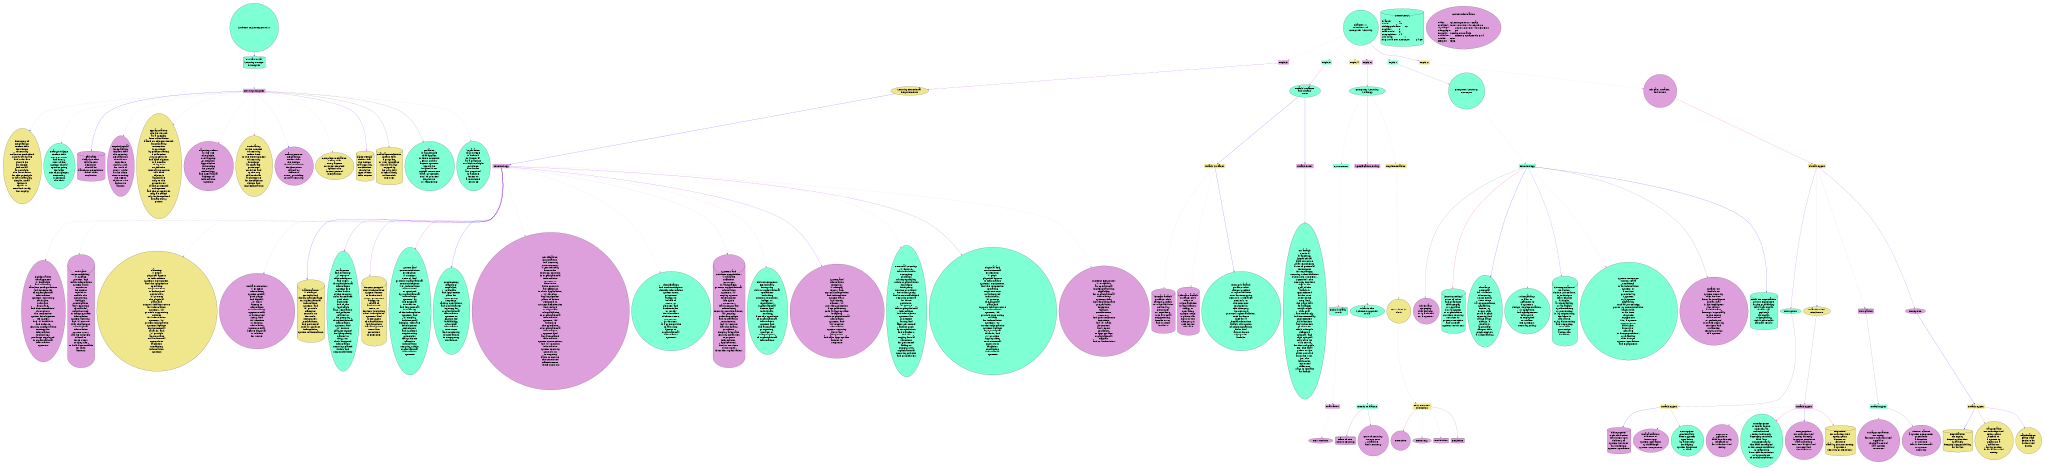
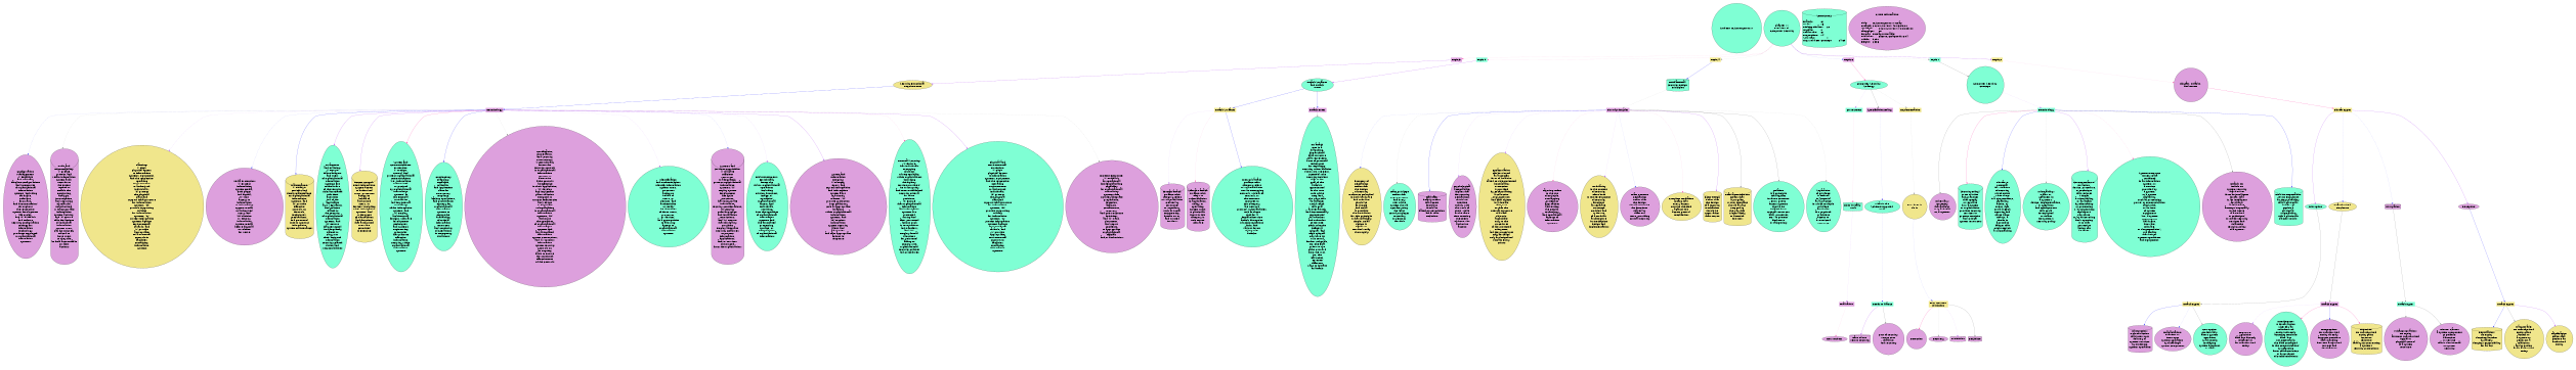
  digraph {
    node [fillcolor=plum fontsize=20 shape=ellipse style=filled]
    edge [color=gray40 constraint=true style=solid]
    n1 [fillcolor=aquamarine label="Student: ICSAnonymous17" shape=circle]
    n2 [label="Attack Types\n" shape=none]
    n3 [label="Exposure: \nSensitive \ndata are directly \nreleased to \nan unauthorized \nentity." shape=circle]
    n4 [fillcolor=aquamarine label="Interference: \nA threat action \nwhereby an \nunauthorized \nentity indirectly \naccesses sensitive \ndata (but \nnot necessarily \nthe data contained \nin the communication) \nby reasoning \nfrom characteristics \nor by-products \nof communications.\n"]
    n5 [label="Interception: \nAn unauthorized \nentity directly \naccesses sensitive \ndata traveling \nbetween authorized \nsources and \ndestinations." shape=circle]
    n6 [fillcolor=khaki label="Intrusion: \nAn unauthorized \nentity gains \naccess to \nsensitive \ndata by circumventing \na system’s \nsecurity protections. \n" shape=cylinder]
    n7 [fillcolor=khaki label="Threat Types\n" shape=none]
    n8 [fillcolor=aquamarine label=Disruption]
    n9 [fillcolor=khaki label="Unauthorized \nDisclosure"]
    n10 [label=Usurpation shape=cylinder]
    n11 [label=Deception]
    n12 [fillcolor=khaki label="Attack Types\n" shape=none]
    n13 [fillcolor=aquamarine label="Attack Types\n" shape=none]
    n14 [fillcolor=khaki label="Attack Types\n" shape=none]
    n15 [label="Obstruction: \nA threat action \nthat interrupts \ndelivery of \nsystem services \nby hindering \nsystem operation.\n" shape=cylinder]
    n16 [label="Incapacitation: \nPrevents or \ninterrupts \nsystem operation \nby disablinga \nsystem component.\n"]
    n17 [fillcolor=aquamarine label="Corruption: \nUndesirably \nalters system \noperation \nby adversely \nmodifying \nsystem functions \nor data."]
    n18 [label=Terminology shape=none]
    n19 [label="Configuration \nManagement: \n(i) Establish \nand maintain \nbaseline configurations \nand inventories \nof organizational \ninformation \nsystems (including \nhardware, \nsoftware, \nfirmware, \nand documentation) \nthroughout \nthe respective \nsystem development \nlife cycles; \nand (ii) establish \nand enforce \nsecurity configuration \nsettings for \ninformation \ntechnology \nproducts employed \nin organizational \ninformation \nsystems."]
    n20 [label="Audit and \nAccountability: \n(i) Create, \nprotect, and \nretain information \nsystem audit \nrecords to \nthe extent \nneeded to \nenable the \nmonitoring, \nanalysis, \ninvestigation, \nand reporting \nof unlawful, \nunauthorized, \nor inappropriate \ninformation \nsystem activity; \nand (ii) ensure \nthat the actions \nof individual \ninformation \nsystem users \ncan be uniquely \ntraced to \nthose users \nso they can \nbe held accountable \nfor their \nactions." shape=cylinder]
    n21 [fillcolor=khaki label="Planning: \n(i) Limit \nphysical access \nto information \nsystems, equipment, \nand the respective \noperating \nenvironments \nto authorized \nindividuals; \n(ii) protect \nthe physical \nplant and \nsupport infrastructure \nfor information \nsystems; (iii) \nprovide supporting \nutilities \nfor information \nsystems; (iv) \nprotect information \nsystems against \nenvironmental \nhazards; and \n(v) provide \nappropriate \nenvironmental \ncontrols in \nfacilities \ncontaining \ninformation \nsystems." shape=circle]
    n22 [label="Media Protection: \n(i) Protect \ninformation \nsystem media, \nboth paper \nand digital; \n(ii) limit \naccess to \ninformation \non information \nsystem media \nto authorized \nusers; and \n(iii) sanitize \nor destroy \ninformation \nsystem media \nbefore disposal \nor release \nfor reuse.\n" shape=circle]
    n23 [fillcolor=khaki label="Maintenance: \n(i) Perform \nperiodic and \ntimely maintenance \non organizational \ninformation \nsystems; and \n(ii) provide \neffective \ncontrols on \nthe tools, \ntechniques, \nmechanisms, \nand personnel \nused to conduct \ninformation \nsystem maintenance.\n" shape=cylinder]
    n24 [fillcolor=aquamarine label="Awareness \nand Training: \n(i) Ensure \nthat managers \nand users \nof organizational \ninformation \nsystems are \nmade aware \nof the security \nrisks associated \nwith their \nactivities \nand of the \napplicable \nlaws, regulation, \nand policies \nrelated to \nthe security \nof organizational \ninformation \nsystems; and \n(ii) ensure \nthat personnel \nare adequately \ntrained to \ncarry out \ntheir assigned \ninformation \nsecurity-related \nduties and \nresponsibilities."]
    n25 [fillcolor=khaki label="Access Control: \nLimit information \nsystem access \nto authorized \nusers, processes \nacting on \nbehalf of \nauthorized \nusers, or \ndevices (including \nother information \nsystems) and \nto the types \nof transactions \nand functions \nthat authorized \nusers are \npermitted \nto exercise. \n" shape=cylinder]
    n26 [fillcolor=aquamarine label="System and \nCommunications \nProtection: \n(i) Monitor, \ncontrol, and \nprotect organizational \ncommunications \n(i.e., information \ntransmitted \nor received \nby organizational \ninformation \nsystems) at \nthe external \nboundaries \nand key internal \nboundaries \nof the information \nsystems; and \n(ii) employ \narchitectural \ndesigns, software \ndevelopment \ntechniques, \nand systems \nengineering \nprinciples \nthat promote \neffective \ninformation \nsecurity within \norganizational \ninformation \nsystems."]
    n27 [fillcolor=aquamarine label="Contingency \nPlanning: \nEstablish, \nmaintain, \nand implement \nplans for \nemergency \nresponse, \nbackup operations, \nand postdisaster \nrecovery for \norganizational \ninformation \nsystems to \nensure the \navailability \nof critical \ninformation \nresources \nand continuity \nof operations \nin emergency \nsituations."]
    n28 [label="Certification, \nAccredation, \nand Security \nAssessments: \n(i) Periodically \nassess the \nsecurity controls \nin organizational \ninformation \nsystems to \ndetermine \nif the controls \nare effective \nin their application; \n(ii) develop \nand implement \nplans of action \ndesigned to \ncorrect deficiencies \nand reduce \nor eliminate \nvulnerabilities \nin organizational \ninformation \nsystems; (iii) \nauthorize \nthe operation \nof organizational \ninformation \nsystems and \nany associated \ninformation \nsystem connections; \nand (iv) monitor \ninformation \nsystem security \ncontrols on \nan ongoing \nbasis to ensure \nthe continued \neffectiveness \nof the controls.\n" shape=circle]
    n29 [fillcolor=aquamarine label="Identification \nand Authentication: \nIdentify information \nsystem users, \nprocesses \nacting on \nbehalf of \nusers, or \ndevices, and \nauthenticate \n(or verify) \nthe identities \nof those users, \nprocesses, \nor devices, \nas a prerequisite \nto allowing \naccess to \norganizational \ninformation \nsystems." shape=circle]
    n30 [label="Systems and \nServices Acquisition: \n(i) Allocate \nsufficient \nresources \nto adequately \nprotect organizational \ninformation \nsystems; (ii) \nemploy system \ndevelopment \nlife cycle \nprocesses \nthat incorporate \ninformation \nsecurity considerations; \n(iii) employ \nsoftware usage \nand installation \nrestrictions; \nand (iv) ensure \nthat thirdparty \nproviders \nemploy adequate \nsecurity measures \nto protect \ninformation, \napplications, \nand/or services \noutsourced \nfrom the organization.\n" shape=cylinder]
    n31 [fillcolor=aquamarine label="Risk Assessment: \nPeriodically \nassess the \nrisk to organizational \noperations \n(including \nmission, functions, \nimage, or \nreputation), \norganizational \nassets, and \nindividuals, \nresulting \nfrom the operation \nof organizational \ninformation \nsystems and \nthe associated \nprocessing, \nstorage, or \ntransmission \nof organizational \ninformation."]
    n32 [label="System and \nInformation \nIntegrity: \n(i) Identify, \nreport, and \ncorrect information \nand information \nsystem flaws \nin a timely \nmanner; (ii) \nprovide protection \nfrom malicious \ncode at appropriate \nlocations \nwithin organizational \ninformation \nsystems; and \n(iii) monitor \ninformation \nsystem security \nalerts and \nadvisories \nand take appropriate \nactions in \nresponse." shape=circle]
    n33 [fillcolor=aquamarine label="Personal Security: \n(i) Ensure \nthat individuals \noccupying \npositions \nof responsibility \nwithin organizations \n(including \nthird-party \nservice providers) \nare trustworthy \nand meet established \nsecurity criteria \nfor those \npositions; \n(ii) ensure \nthat organizational \ninformation \nand information \nsystems are \nprotected \nduring and \nafter personnel \nactions such \nas terminations \nand transfers; \nand (iii) \nemploy formal \nsanctions \nfor personnel \nfailing to \ncomply with \norganizational \nsecurity policies \nand procedures.\n"]
    n34 [fillcolor=aquamarine label="Physical and \nEnvironmental \nProtection: \n(i) Limit \nphysical access \nto information \nsystems, equipment, \nand the respective \noperating \nenvironments \nto authorized \nindividuals; \n(ii) protect \nthe physical \nplant and \nsupport infrastructure \nfor information \nsystems; (iii) \nprovide supporting \nutilities \nfor information \nsystems; (iv) \nprotect information \nsystems against \nenvironmental \nhazards; and \n(v) provide \nappropriate \nenvironmental \ncontrols in \nfacilities \ncontaining \ninformation \nsystems." shape=circle]
    n35 [label="Incident Response: \n(i) Establish \nan operational \nincident-handling \ncapability \nfor organizational \ninformation \nsystems that \nincludes adequate \npreparation, \ndetection, \nanalysis, \ncontainment, \nrecovery, \nand user-response \nactivities; \nand (ii) track, \ndocument, \nand report \nincidents \nto appropriate \norganizational \nofficials \nand/or authorities.\n" shape=circle]
    n36 [fillcolor=aquamarine label=Terminology shape=none]
    n37 [label="Adversary: \nAn entity \nthat attacks, \nor is a threat \nto, a system. \n" shape=circle]
    n38 [fillcolor=aquamarine label="Security Policy: \nA set of rules \nand practices \nthat specify \nor regulate \nhow a system \nor organization \nprovides security \nservices to \nprotect sensitive \nand critical \nsystem resources.\n" shape=cylinder]
    n39 [fillcolor=aquamarine label="Threat: A \npotential \nfor violation \nof security, \nwhich exists \nwhen there \nis a circumstance, \ncapability, \naction, or \nevent, that \ncould breach \nsecurity and \ncause harm. \nThat is, a \nthreat is \na possible \ndanger that \nmight exploit \na vulnerability.\n"]
    n40 [fillcolor=aquamarine label="Vulnerability: \nA flaw or \nweakness in \na system’s \ndesign, implementation, \nor operation \nand management \nthat could \nbe exploited \nto violate \nthe system’s \nsecurity policy.\n"]
    n41 [fillcolor=aquamarine label="Countermeasure: \nAn action, \ndevice, procedure, \nor technique \nthat reduces \na threat, \na vulnerability, \nor an attack \nby eliminating \nor preventing \nit, by minimizing \nthe harm it \ncan cause, \nor by discovering \nand reporting \nit so that \ncorrective \naction can \nbe taken. \n" shape=cylinder]
    n42 [fillcolor=aquamarine label="System Resource \n(Asset): Data \ncontained \nin an information \nsystem; or \na service \nprovided by \na system; \nor a system \ncapability, \nsuch as processing \npower or communication \nbandwidth; \nor an item \nof system \nequipment \n(i.e., a system \ncomponent— \nhardware, \nfirmware, \nsoftware, \nor documentation); \nor a facility \nthat houses \nsystem operations \nand equipment. \n" shape=circle]
    n43 [label="Attack: An \nassault on \nsystem security \nthat derives \nfrom an intelligent \nthreat; that \nis, an intelligent \nact that is \na deliberate \nattempt (especially \nin the sense \nof a method \nor technique) \nto evade security \nservices and \nviolatethe \nsecurity policy \nof a system.\n" shape=circle]
    n44 [fillcolor=aquamarine label="Risk: An expectation \nof loss expressed \nas the probability \nthat a particular \nthreat will \nexploit a \nparticular \nvulnerability \nwith a particular \nharmful result. \n" shape=cylinder]
    n45 [fillcolor=aquamarine label="Chapter 1: \nOverview of \nComputer Security\n" shape=circle]
    n46 [label="Topic 3" shape=none]
    n47 [fillcolor=aquamarine label="Topic 5" shape=none]
    n48 [fillcolor=khaki label="Topic 4" shape=none]
    n49 [label="Topic 6" shape=none]
    n50 [fillcolor=aquamarine label="Topic 1" shape=none]
    n51 [fillcolor=khaki label="Topic 2" shape=none]
    n52 [fillcolor=khaki label="Security Functional \nRequirements"]
    n53 [fillcolor=aquamarine label="Attack Surfaces \nand Attack \nTrees"]
    n54 [fillcolor=aquamarine label="Fundamental \nSecurity Design \nPrinciples" shape=cylinder]
    n55 [fillcolor=aquamarine label="Computer Security \nStrategy"]
    n56 [fillcolor=aquamarine label="Computer Secuirty \nConcepts" shape=circle]
    n57 [label="Threats, Attacks, \nand Assets\n" shape=circle]
    n58 [fillcolor=khaki label="Four Courses \nof Asction\n" shape=none]
    n59 [label=Detection shape=circle]
    n60 [label=Recovery]
    n61 [label=Prevention shape=cylinder]
    n62 [label=Response shape=cylinder]
    n63 [fillcolor=khaki label="Repudiation: \nAn entity \ndeceives another \nby falsely \ndenying responsibility \nfor an act.\n" shape=cylinder]
    n64 [fillcolor=khaki label="Masquerade: \nAn unauthorized \nentity gains \naccess to \na system or \nperforms a \nmalicious \nact by posing \nas an authorized \nentity." shape=circle]
    n65 [fillcolor=khaki label="Falsification: \nFalse data \ndecieve an \nauthorized \nentity" shape=circle]
    n66 [fillcolor=aquamarine label=Correctness shape=none]
    n67 [label="Specification/Policy" shape=none]
    n68 [fillcolor=khaki label=Implementation shape=none]
    n69 [fillcolor=aquamarine label="Does it really \nwork" shape=cylinder]
    n70 [fillcolor=aquamarine label="What is the \nScheme supposed \nto do"]
    n71 [fillcolor=khaki label="How does it \ndo it" shape=circle]
    n72 [label=Evaluation shape=none]
    n73 [fillcolor=aquamarine label="Needs to blance\n" shape=none]
    n74 [label="List of principles\n" shape=none]
    n75 [fillcolor=khaki label="Economy of \nmechanism \nmeans that \nthe design \nof security \nmeasures embodied \nin both hardware \nand software \nshould be \nas simple \nand small \nas possible. \nThe motivation \nfor this principle \nis that relatively \nsimple, small \ndesign is \neasier to \ntest and verify \nthoroughly."]
    n76 [fillcolor=aquamarine label="Least privilege \nmeans that \nevery process \nand every \nuser of the \nsystem should \noperate using \nthe least \nset of privileges \nnecessary \nto perform \nthe task."]
    n77 [label="Fail-safe \ndefault means \nthat access \ndecisions \nshould be \nbased on permission \nrather than \nexclusion." shape=cylinder]
    n78 [label="Psychological \nacceptability \nimplies that \nthe security \nmechanisms \nshould not \ninterfere \nunduly with \nthe work of \nusers, while \nat the same \ntime meeting \nthe needs \nof those who \nauthorize \naccess."]
    n79 [fillcolor=khaki label="Encapsulation \ncan be viewed \nas a specific \nform of isolation \nbased on objectoriented \nfunctionality. \nProtection \nis provided \nby encapsulating \na collection \nof procedures \nand data objects \nin a domain \nof its own \nso that the \ninternal structure \nof a data \nobject is \naccessible \nonly to the \nprocedures \nof the protected \nsubsystem \nand the procedures \nmay be called \nonly at designated \ndomain entry \npoints."]
    n80 [label="Layering refers \nto the use \nof multiple, \noverlapping \nprotection \napproaches \naddressing \nthe people, \ntechnology, \nand operational \naspects of \ninformation \nsystems." shape=circle]
    n81 [fillcolor=khaki label="Modularity \nin the context \nof security \nrefers both \nto the development \nof security \nfunctions \nas separate, \nprotected \nmodules and \nto the use \nof a modular \narchitecture \nfor mechanism \ndesign and \nimplementation."]
    n82 [label="Least common \nmechanism \nmeans that \nthe design \nshould minimize \nthe functions \nshared by \ndifferent \nusers, providing \nmutual security.\n" shape=circle]
    n83 [fillcolor=khaki label="Complete mediation \nmeans that \nevery access \nmust be checked \nagainst the \naccess control \nmechanism."]
    n84 [fillcolor=khaki label="Open design \nmeans that \nthe design \nof a security \nmechanism \nshould be \nopen rather \nthan secret.\n" shape=cylinder]
    n85 [fillcolor=khaki label="Least astonishment \nmeans that \na program \nor user interface \nshould always \nrespond in \nthe way that \nis least likely \nto astonish \nthe user." shape=cylinder]
    n86 [fillcolor=aquamarine label="Isolation \nis a principle \nthat applies \nin three contexts. \nFirst, public \naccess systems \nshould be \nisolated from \ncritical resources \n(data, processes, \netc.) to prevent \ndisclosure \nor tampering.\n" shape=circle]
    n87 [fillcolor=aquamarine label="Separation \nof privilege \nis defined \nin [SALT75] \nas a practice \nin which multiple \nprivilege \nattributes \nare required \nto achieve \naccess to \na restricted \nresource."]
    n88 [fillcolor=khaki label="Attack Surfaces\n" shape=none]
    n89 [label="Attack Trees\n" shape=none]
    n90 [label="Human attack \nsurface: This \ncategory refers \nto vulnerabilities \ncreated by \npersonnel \nor outsiders, \nsuch as social \nengineering, \nhuman error, \nand trusted \ninsiders." shape=cylinder]
    n91 [label="Software attack \nsurface: This \nrefers to \nvulnerabilities \nin application, \nutility, or \noperating \nsystem code. \nA particular \nfocus in this \ncategory is \nWeb server \nsoftware." shape=cylinder]
    n92 [fillcolor=aquamarine label="Network attack \nsurface: This \ncategory refers \nto vulnerabilities \nover an enterprise \nnetwork, wide-area \nnetwork, or \nthe Internet. \nIncluded in \nthis category \nare network \nprotocol vulnerabilities, \nsuch as those \nused for a \ndenial-of-service \nattack, disruption \nof communications \nlinks, and \nvarious forms \nof intruder \nattacks." shape=circle]
    n93 [fillcolor=aquamarine label="An attack \ntree is a \nbranching, \nhierarchical \ndata structure \nthat represents \na set of potential \ntechniques \nfor exploiting \nsecurity vulnerabilities \n[MAUW05, MOOR01, \nSCHN99]. The \nsecurity incident \nthat is the \ngoal of the \nattack is \nrepresented \nas the root \nnode of the \ntree, and \nthe ways that \nan attacker \ncould reach \nthat goal \nare iteratively \nand incrementally \nrepresented \nas branches \nand subnodes \nof the tree. \nEach subnode \ndefines a \nsubgoal, and \neach subgoal \nmay have its \nown set of \nfurther subgoals, \netc. The final \nnodes on the \npaths outward \nfrom the root, \ni.e., the \nleaf nodes, \nrepresent \ndifferent \nways to initiate \nan attack.\n"]
    n94 [label="Misappropriation: \nAn entity \nassumes unauthorized \nlogical or \nphysical control \nof a system \nresource." shape=circle]
    n95 [label="Misuse: Causes \na system component \nto perform \na function \nor service \nthat is detrimental \nto system \nsecurity."]
    n96 [label="New Actions\n"]
    n97 [label="Ease of use \nversus security\n" shape=cylinder]
    n98 [label="Cost of security \nversus cost \nof failure \nand recovery\n" shape=circle]
    n99 [Gsplines=true fillcolor=aquamarine label="STATISTICS\n\lBranch:		61\lNode:		75\lLinking Phrase:	22\lOrphan:		0\lLeaf Node:	61\lPreposition:	74\lSub Map:		1\lAvg Word Per Concept:	24.69\l" shape=cylinder]
    n100 [Gsplines=true label="CMAP Information\n\n\lTitle:	ICSAnonymous17.cmap\lCreated:	2020-12-07T07:40:03-05:00\lModified:	2020-12-07T07:40:03-05:00\lLanguage:	en\lFormat:	x-cmap/x-storable\lPublisher:	FIHMC CmapTools 6.04\lWidth:	5291\lHeight:	2336\l"]
    n2 -> n3 [color=purple style=dotted]
    n2 -> n4 [color=deeppink]
    n2 -> n5 [color=blue]
    n2 -> n6 [color=deeppink]
    n7 -> n8 [color=purple]
    n7 -> n9 [color=blue style=dotted]
    n7 -> n10 [color=blue style=dotted]
    n7 -> n11 [color=purple]
    n8 -> n12
    n9 -> n2
    n10 -> n13
    n11 -> n14 [color=blue]
    n12 -> n15 [color=blue]
    n12 -> n16 [color=blue style=dotted]
    n12 -> n17
    n13 -> n94 [style=dotted]
    n13 -> n95
    n14 -> n63 [color=blue]
    n14 -> n64
    n14 -> n65 [color=purple]
    n18 -> n19 [color=blue style=dotted]
    n18 -> n20 [style=dotted]
    n18 -> n21 [color=purple style=dotted]
    n18 -> n22 [color=blue style=dotted]
    n18 -> n23 [color=blue]
    n18 -> n24 [color=purple]
    n18 -> n25 [color=purple]
    n18 -> n26 [color=deeppink]
    n18 -> n27 [color=blue]
    n18 -> n28 [style=dotted]
    n18 -> n29 [color=purple style=dotted]
    n18 -> n30 [color=blue style=dotted]
    n18 -> n31 [color=purple style=dotted]
    n18 -> n32 [color=purple]
    n18 -> n33 [color=deeppink style=dotted]
    n18 -> n34 [color=purple]
    n18 -> n35 [style=dotted]
    n36 -> n37
    n36 -> n38 [color=deeppink]
    n36 -> n39 [color=blue]
    n36 -> n40 [style=dotted]
    n36 -> n41 [color=purple]
    n36 -> n42 [color=deeppink style=dotted]
    n36 -> n43
    n36 -> n44 [color=blue]
    n45 -> n46 [color=deeppink style=dotted]
    n45 -> n47 [color=deeppink style=dotted]
    n45 -> n48 [style=dotted]
    n45 -> n49 [color=blue style=dotted]
    n45 -> n50 [style=dotted]
    n45 -> n51 [color=purple]
    n46 -> n52 [color=purple]
    n47 -> n53 [color=purple]
-   n1 -> n54 [color=blue]
+   n48 -> n54 [color=blue]
    n49 -> n55 [color=deeppink]
    n50 -> n56
    n51 -> n57 [color=deeppink style=dotted]
    n52 -> n18 [color=blue]
    n53 -> n88 [color=blue]
    n53 -> n89 [color=blue]
    n54 -> n74 [style=dotted]
    n55 -> n66 [color=purple style=dotted]
    n55 -> n67
    n55 -> n68 [style=dotted]
    n56 -> n36 [color=purple style=dotted]
    n57 -> n7 [color=deeppink]
    n58 -> n59 [color=deeppink]
    n58 -> n60 [style=dotted]
    n58 -> n61 [color=purple style=dotted]
    n58 -> n62
    n66 -> n69 [color=deeppink style=dotted]
    n67 -> n70 [color=blue style=dotted]
    n68 -> n71 [style=dotted]
    n69 -> n72 [color=purple style=dotted]
    n70 -> n73 [color=blue style=dotted]
    n71 -> n58 [color=blue style=dotted]
    n72 -> n96 [color=deeppink style=dotted]
    n73 -> n97 [color=purple]
    n73 -> n98
    n74 -> n75 [color=blue style=dotted]
    n74 -> n76 [style=dotted]
    n74 -> n77 [color=blue]
    n74 -> n78 [color=purple style=dotted]
    n74 -> n79 [color=purple style=dotted]
    n74 -> n80 [color=deeppink style=dotted]
    n74 -> n81 [color=purple style=dotted]
    n74 -> n82 [color=blue style=dotted]
    n74 -> n83 [color=deeppink style=dotted]
    n74 -> n84 [color=purple]
    n74 -> n85
    n74 -> n86
    n74 -> n87 [style=dotted]
    n88 -> n90 [color=purple style=dotted]
    n88 -> n91 [color=deeppink style=dotted]
    n88 -> n92 [color=blue]
    n89 -> n93
  }
